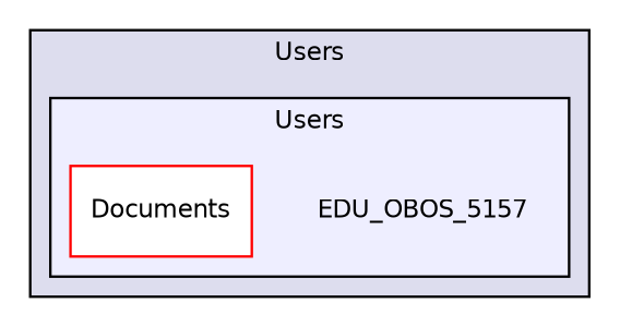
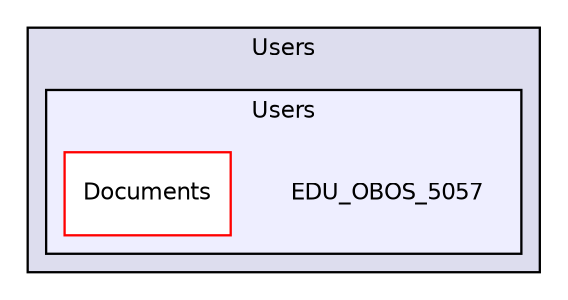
  digraph {
    compound=true
    node [fontname=Helvetica fontsize=10]
-   n1 [label=EDU_OBOS_5157 shape=plaintext]
+   n1 [label=EDU_OBOS_5057 shape=plaintext]
    n2 [color=red fillcolor=white label=Documents shape=box style=filled]
    subgraph cluster_1 {
      bgcolor="#ddddee"
      fontname=Helvetica
      fontsize=10
      label=Users
      pencolor=black
      subgraph cluster_2 {
        bgcolor="#eeeeff"
        fontname=Helvetica
        fontsize=10
        pencolor=black
        n1
        n2
      }
    }
  }
